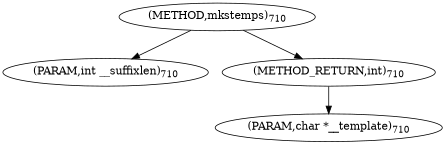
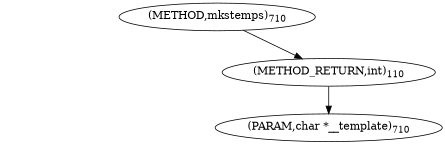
  digraph {
    n1 [label=<(METHOD,mkstemps)<SUB>710</SUB>>]
-   n2 [label=<(PARAM,int __suffixlen)<SUB>710</SUB>>]
-   n3 [label=<(METHOD_RETURN,int)<SUB>710</SUB>>]
+   n3 [label=<(METHOD_RETURN,int)<SUB>110</SUB>>]
    n4 [label=<(PARAM,char *__template)<SUB>710</SUB>>]
-   n1 -> n2
    n1 -> n3
    n3 -> n4
  }
